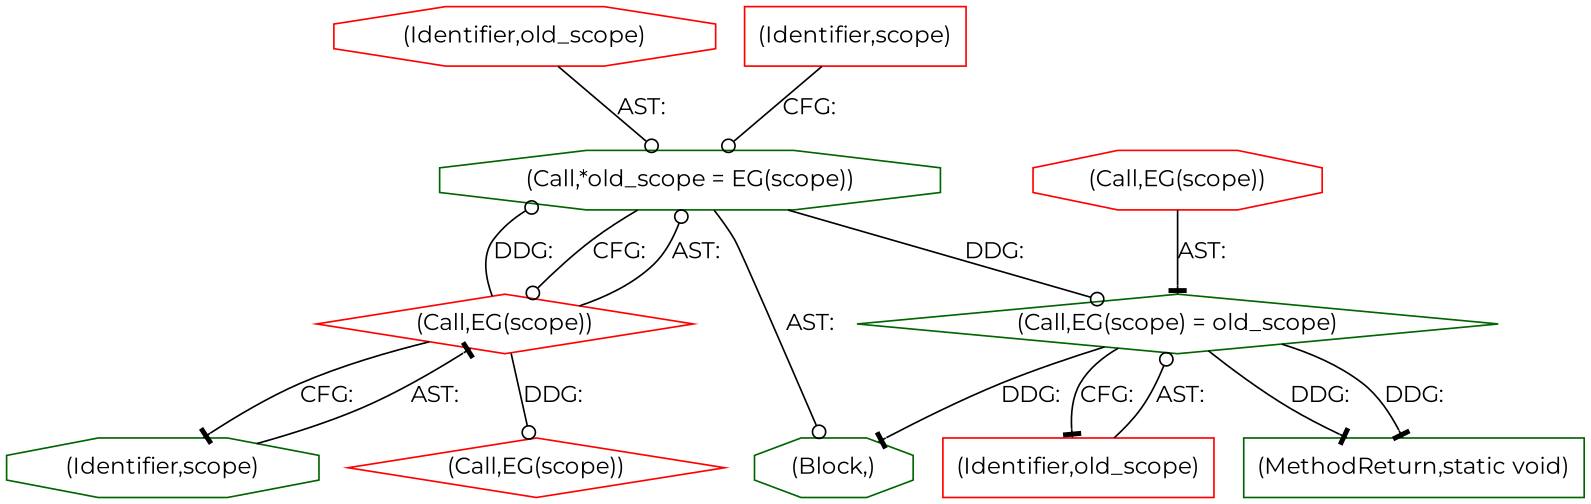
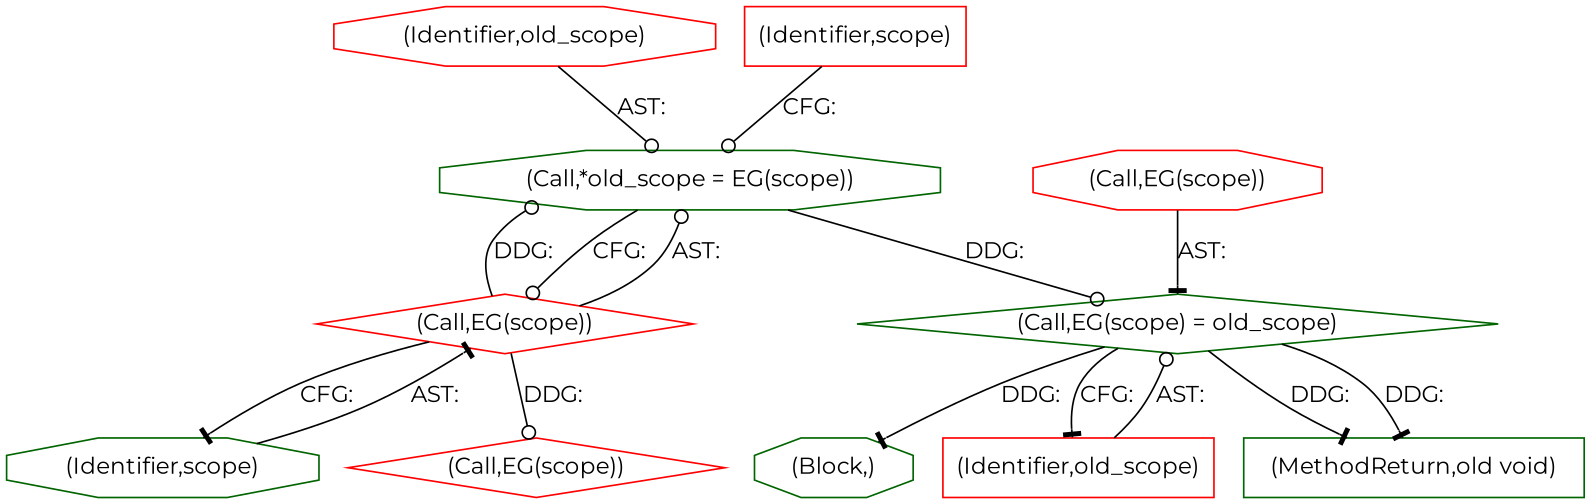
  digraph {
    fontname=Montserrat
    node [color=red fontname=Montserrat shape=octagon]
    edge [arrowhead=odot fontname=Montserrat]
    n1 [color=darkgreen label="(Call,EG(scope) = old_scope)" shape=diamond]
    n2 [color=darkgreen label="(Block,)"]
-   n3 [color=darkgreen label="(MethodReturn,static void)" shape=box]
+   n3 [color=darkgreen label="(MethodReturn,old void)" shape=box]
    n4 [label="(Identifier,old_scope)" shape=box]
    n5 [color=darkgreen label="(Call,*old_scope = EG(scope))"]
    n6 [label="(Call,EG(scope))" shape=diamond]
    n7 [label="(Call,EG(scope))" shape=diamond]
    n8 [color=darkgreen label="(Identifier,scope)"]
    n9 [label="(Identifier,old_scope)"]
    n10 [label="(Identifier,scope)" shape=box]
    n11 [label="(Call,EG(scope))"]
    n1 -> n2 [arrowhead=tee label="DDG: "]
    n1 -> n3 [arrowhead=tee label="DDG: "]
    n1 -> n3 [arrowhead=tee label="DDG: "]
    n1 -> n4 [arrowhead=tee label="CFG: "]
    n4 -> n1 [label="AST: "]
    n5 -> n1 [label="DDG: "]
-   n5 -> n2 [label="AST: "]
    n5 -> n6 [label="CFG: "]
    n6 -> n5 [label="AST: "]
    n6 -> n5 [label="DDG: "]
    n6 -> n7 [label="DDG: "]
    n6 -> n8 [arrowhead=tee label="CFG: "]
    n8 -> n6 [arrowhead=tee label="AST: "]
    n9 -> n5 [label="AST: "]
    n10 -> n5 [label="CFG: "]
    n11 -> n1 [arrowhead=tee label="AST: "]
  }
